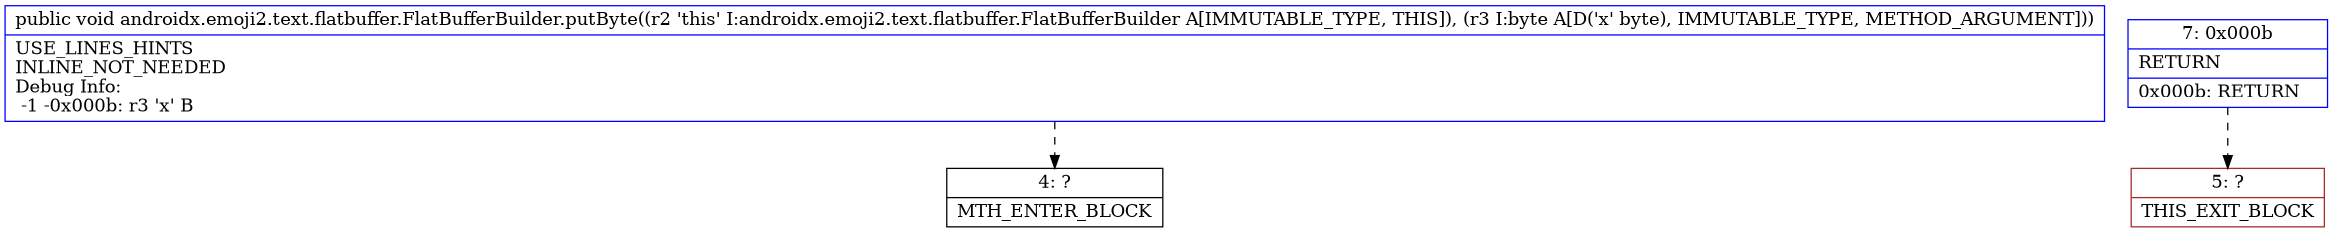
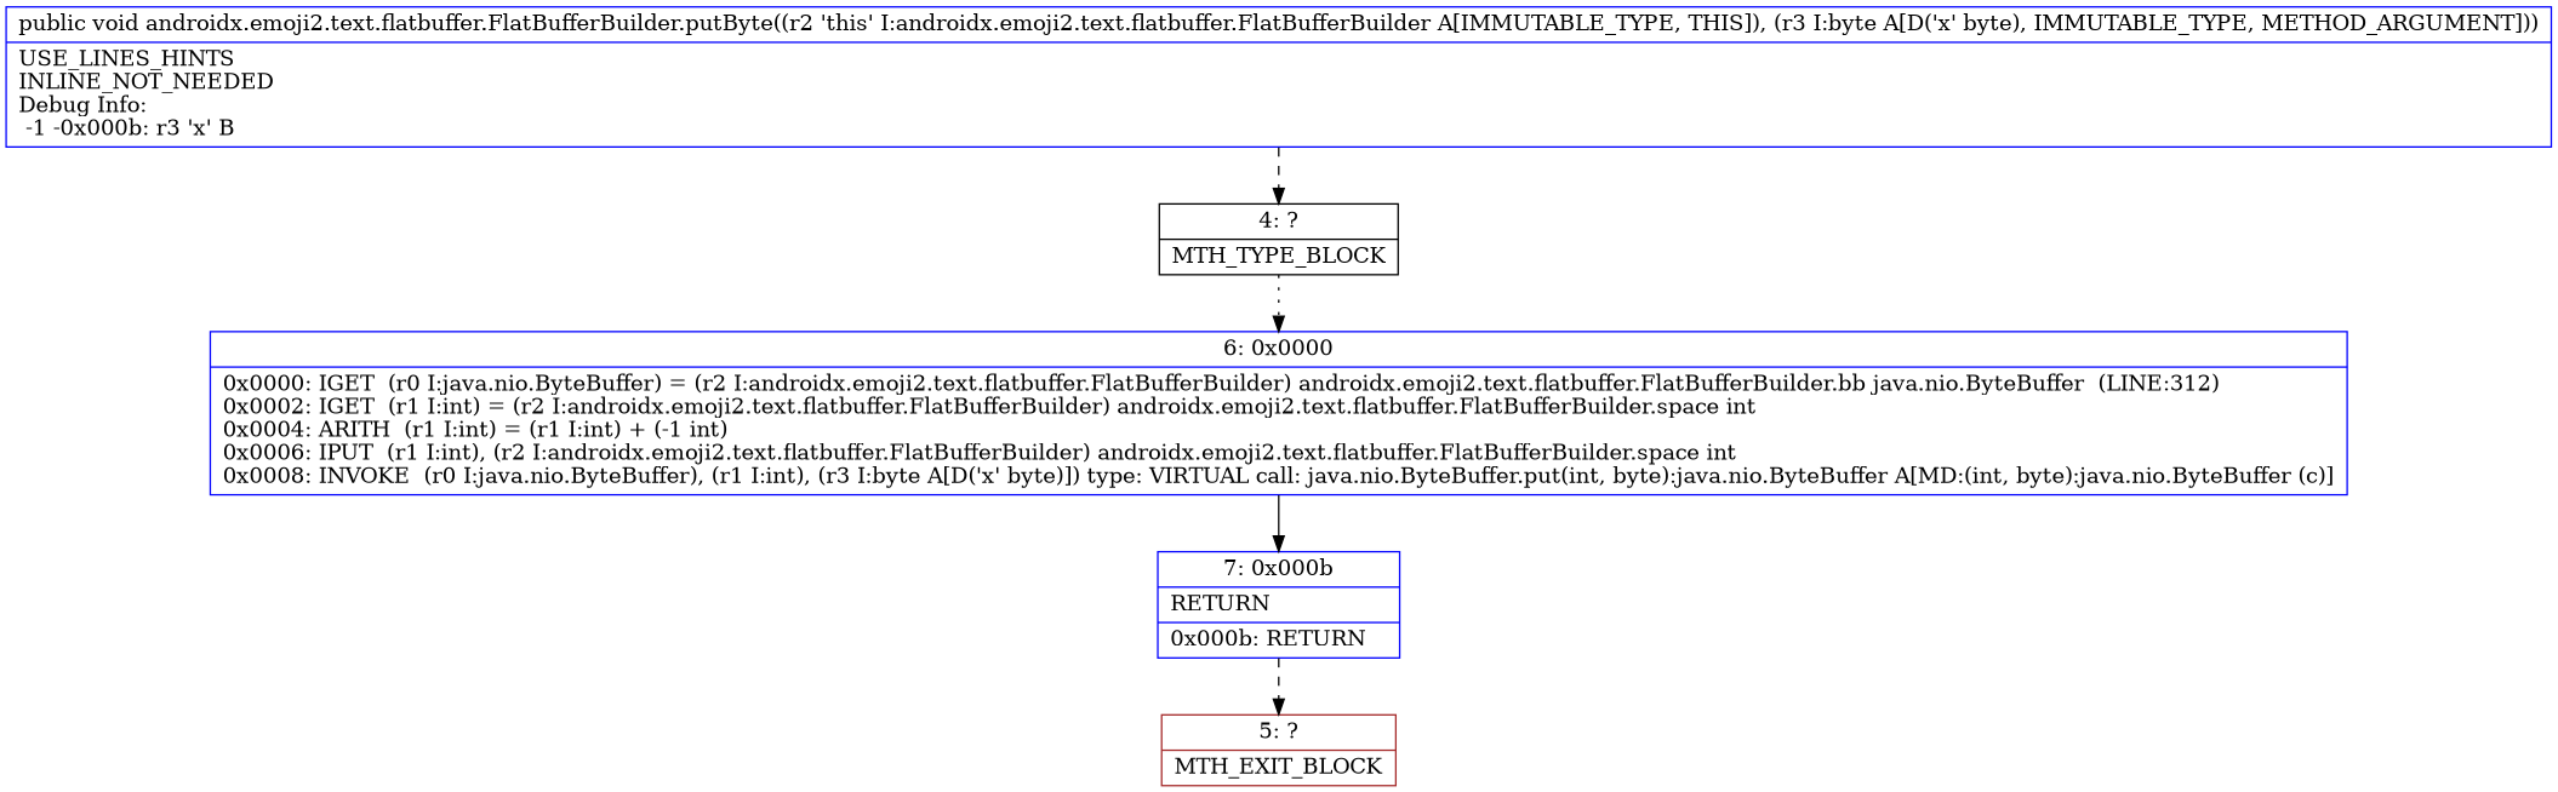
  digraph {
    node [color=blue shape=record]
    edge [style=dashed]
-   n1 [color=black label="{4\:\ ?|MTH_ENTER_BLOCK\l}"]
+   n1 [color=black label="{4\:\ ?|MTH_TYPE_BLOCK\l}"]
+   n2 [label="{6\:\ 0x0000|0x0000: IGET  (r0 I:java.nio.ByteBuffer) = (r2 I:androidx.emoji2.text.flatbuffer.FlatBufferBuilder) androidx.emoji2.text.flatbuffer.FlatBufferBuilder.bb java.nio.ByteBuffer  (LINE:312)\l0x0002: IGET  (r1 I:int) = (r2 I:androidx.emoji2.text.flatbuffer.FlatBufferBuilder) androidx.emoji2.text.flatbuffer.FlatBufferBuilder.space int \l0x0004: ARITH  (r1 I:int) = (r1 I:int) + (\-1 int) \l0x0006: IPUT  (r1 I:int), (r2 I:androidx.emoji2.text.flatbuffer.FlatBufferBuilder) androidx.emoji2.text.flatbuffer.FlatBufferBuilder.space int \l0x0008: INVOKE  (r0 I:java.nio.ByteBuffer), (r1 I:int), (r3 I:byte A[D('x' byte)]) type: VIRTUAL call: java.nio.ByteBuffer.put(int, byte):java.nio.ByteBuffer A[MD:(int, byte):java.nio.ByteBuffer (c)]\l}"]
    n3 [label="{7\:\ 0x000b|RETURN\l|0x000b: RETURN   \l}"]
-   n4 [color=brown label="{5\:\ ?|THIS_EXIT_BLOCK\l}"]
+   n4 [color=brown label="{5\:\ ?|MTH_EXIT_BLOCK\l}"]
    n5 [label="{public void androidx.emoji2.text.flatbuffer.FlatBufferBuilder.putByte((r2 'this' I:androidx.emoji2.text.flatbuffer.FlatBufferBuilder A[IMMUTABLE_TYPE, THIS]), (r3 I:byte A[D('x' byte), IMMUTABLE_TYPE, METHOD_ARGUMENT]))  | USE_LINES_HINTS\lINLINE_NOT_NEEDED\lDebug Info:\l  \-1 \-0x000b: r3 'x' B\l}"]
+   n1 -> n2 [style=dotted]
+   n2 -> n3 [style=solid]
    n3 -> n4
    n5 -> n1
  }
